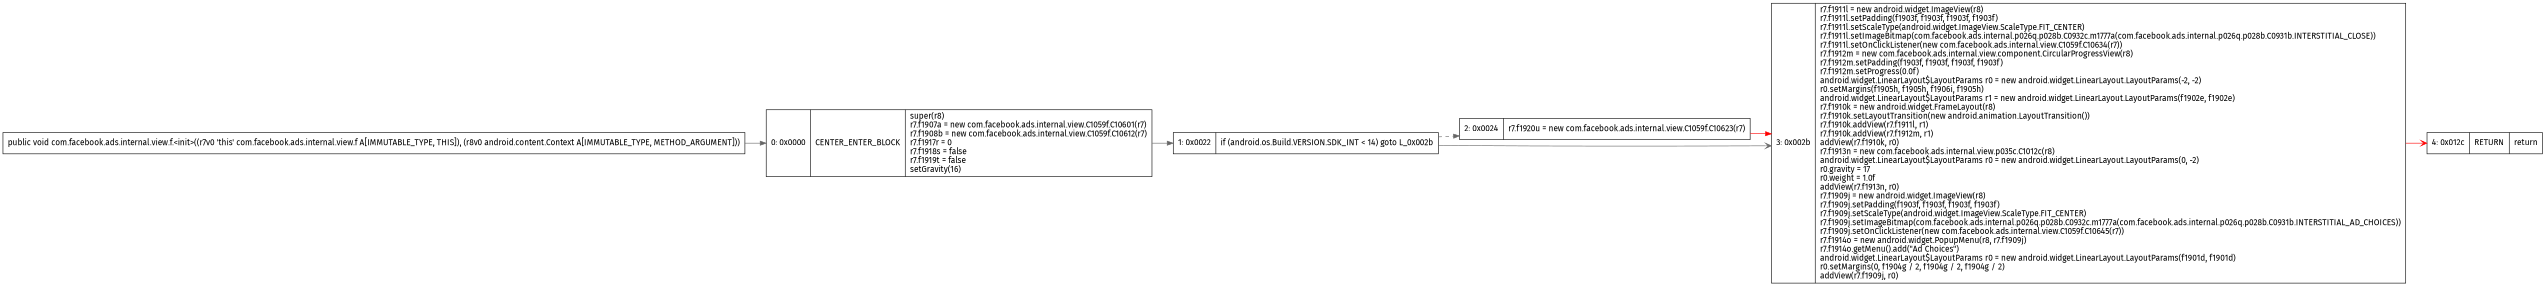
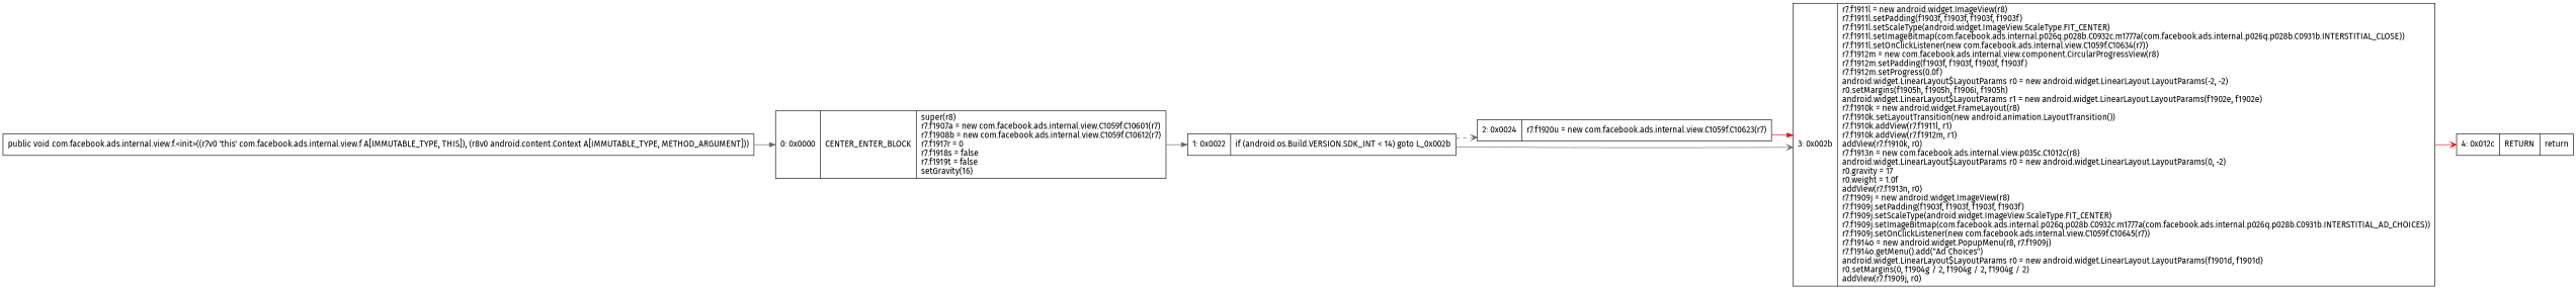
  digraph {
    fontname="Fira Sans"
    rankdir=LR
    node [fontname="Fira Sans" shape=record]
    edge [arrowhead=normal color=gray40 fontname="Fira Sans"]
    n1 [label="{0\:\ 0x0000|CENTER_ENTER_BLOCK\l|super(r8)\lr7.f1907a = new com.facebook.ads.internal.view.C1059f.C10601(r7)\lr7.f1908b = new com.facebook.ads.internal.view.C1059f.C10612(r7)\lr7.f1917r = 0\lr7.f1918s = false\lr7.f1919t = false\lsetGravity(16)\l}"]
    n2 [label="{1\:\ 0x0022|if (android.os.Build.VERSION.SDK_INT \< 14) goto L_0x002b\l}"]
    n3 [label="{2\:\ 0x0024|r7.f1920u = new com.facebook.ads.internal.view.C1059f.C10623(r7)\l}"]
    n4 [label="{3\:\ 0x002b|r7.f1911l = new android.widget.ImageView(r8)\lr7.f1911l.setPadding(f1903f, f1903f, f1903f, f1903f)\lr7.f1911l.setScaleType(android.widget.ImageView.ScaleType.FIT_CENTER)\lr7.f1911l.setImageBitmap(com.facebook.ads.internal.p026q.p028b.C0932c.m1777a(com.facebook.ads.internal.p026q.p028b.C0931b.INTERSTITIAL_CLOSE))\lr7.f1911l.setOnClickListener(new com.facebook.ads.internal.view.C1059f.C10634(r7))\lr7.f1912m = new com.facebook.ads.internal.view.component.CircularProgressView(r8)\lr7.f1912m.setPadding(f1903f, f1903f, f1903f, f1903f)\lr7.f1912m.setProgress(0.0f)\landroid.widget.LinearLayout$LayoutParams r0 = new android.widget.LinearLayout.LayoutParams(\-2, \-2)\lr0.setMargins(f1905h, f1905h, f1906i, f1905h)\landroid.widget.LinearLayout$LayoutParams r1 = new android.widget.LinearLayout.LayoutParams(f1902e, f1902e)\lr7.f1910k = new android.widget.FrameLayout(r8)\lr7.f1910k.setLayoutTransition(new android.animation.LayoutTransition())\lr7.f1910k.addView(r7.f1911l, r1)\lr7.f1910k.addView(r7.f1912m, r1)\laddView(r7.f1910k, r0)\lr7.f1913n = new com.facebook.ads.internal.view.p035c.C1012c(r8)\landroid.widget.LinearLayout$LayoutParams r0 = new android.widget.LinearLayout.LayoutParams(0, \-2)\lr0.gravity = 17\lr0.weight = 1.0f\laddView(r7.f1913n, r0)\lr7.f1909j = new android.widget.ImageView(r8)\lr7.f1909j.setPadding(f1903f, f1903f, f1903f, f1903f)\lr7.f1909j.setScaleType(android.widget.ImageView.ScaleType.FIT_CENTER)\lr7.f1909j.setImageBitmap(com.facebook.ads.internal.p026q.p028b.C0932c.m1777a(com.facebook.ads.internal.p026q.p028b.C0931b.INTERSTITIAL_AD_CHOICES))\lr7.f1909j.setOnClickListener(new com.facebook.ads.internal.view.C1059f.C10645(r7))\lr7.f1914o = new android.widget.PopupMenu(r8, r7.f1909j)\lr7.f1914o.getMenu().add(\"Ad Choices\")\landroid.widget.LinearLayout$LayoutParams r0 = new android.widget.LinearLayout.LayoutParams(f1901d, f1901d)\lr0.setMargins(0, f1904g \/ 2, f1904g \/ 2, f1904g \/ 2)\laddView(r7.f1909j, r0)\l}"]
    n5 [label="{4\:\ 0x012c|RETURN\l|return\l}"]
    n6 [label="{public void com.facebook.ads.internal.view.f.\<init\>((r7v0 'this' com.facebook.ads.internal.view.f A[IMMUTABLE_TYPE, THIS]), (r8v0 android.content.Context A[IMMUTABLE_TYPE, METHOD_ARGUMENT])) }"]
    n1 -> n2
-   n2 -> n3 [style=dashed]
+   n2 -> n3 [arrowhead=vee style=dashed]
    n2 -> n4 [arrowhead=vee]
    n3 -> n4 [color=red]
    n4 -> n5 [arrowhead=vee color=red]
    n6 -> n1
  }
